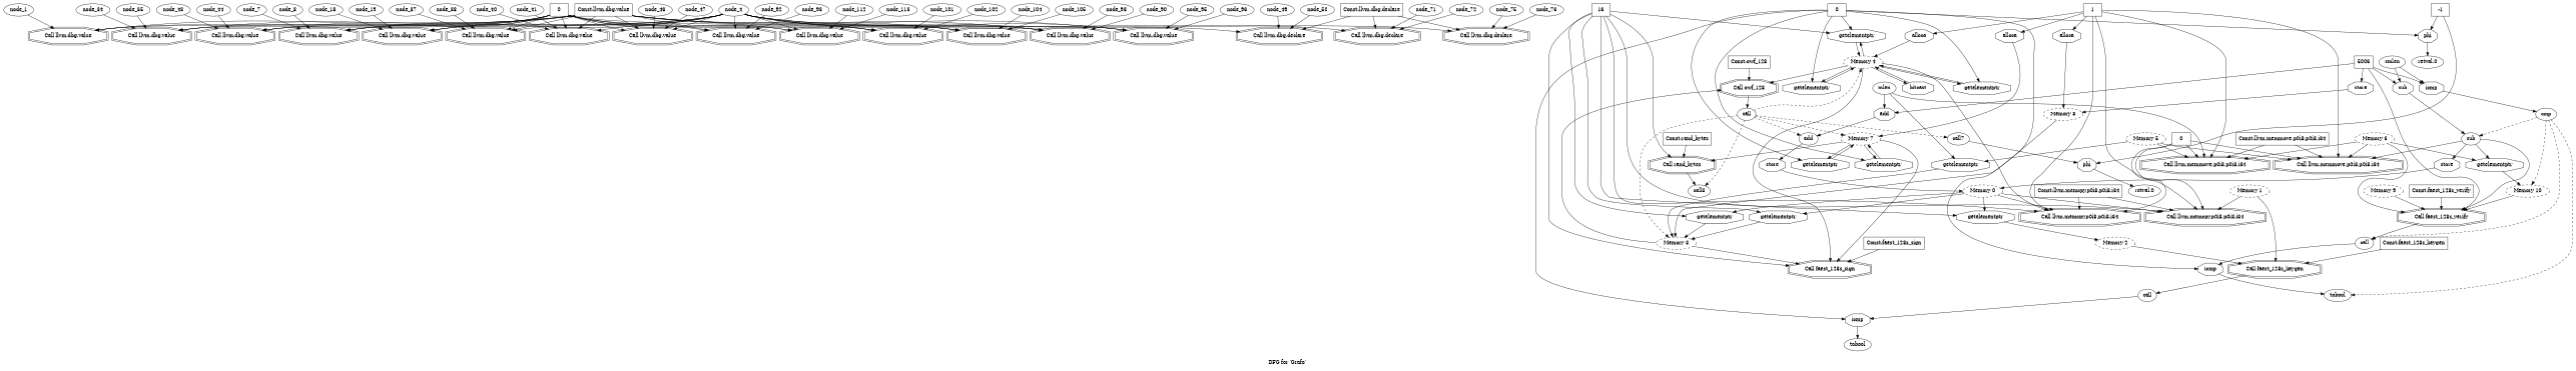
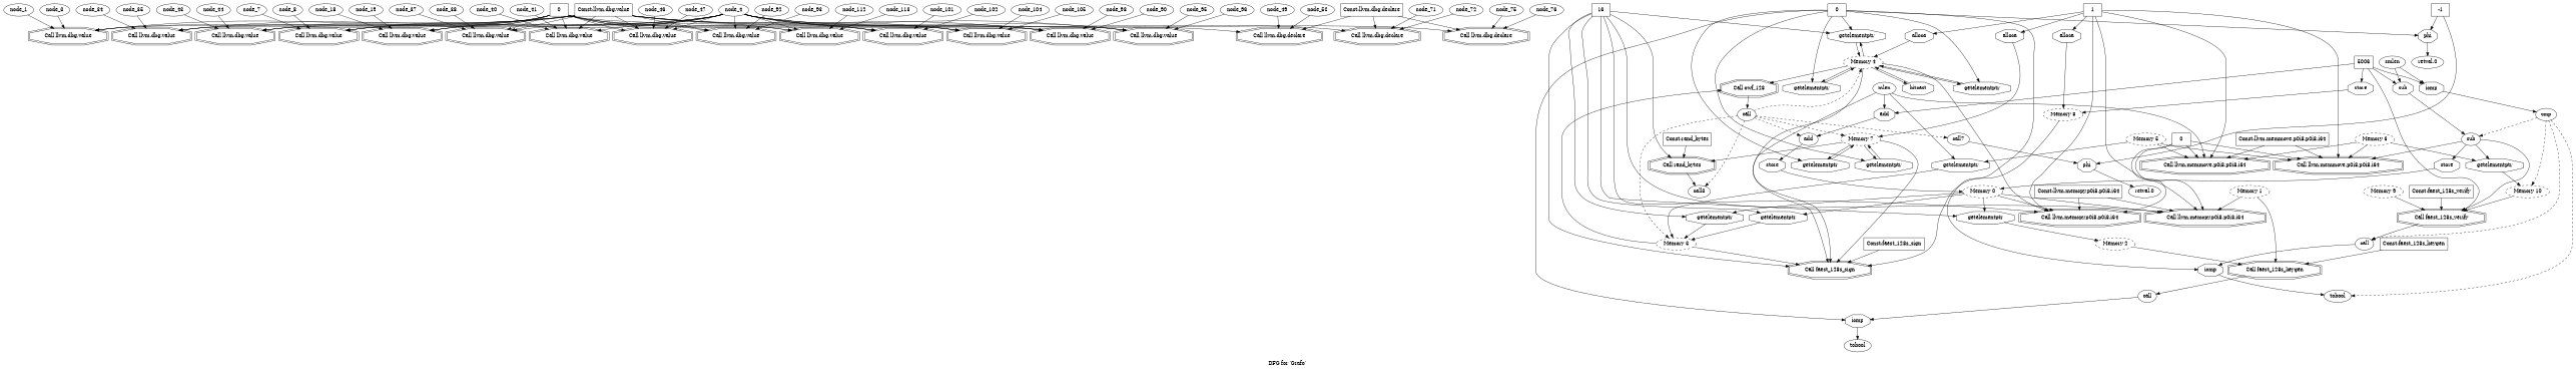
  digraph {
    label="DFG for 'Grafo' "
    node [shape=ellipse style=solid]
    n1 [label="Call llvm.dbg.value" shape=doubleoctagon]
    node_1
    n3 [label=0 shape=box]
    n4 [label="Call llvm.dbg.value" shape=doubleoctagon]
    n5 [label="Call llvm.dbg.value" shape=doubleoctagon]
    n6 [label="Call llvm.dbg.value" shape=doubleoctagon]
    n7 [label="Call llvm.dbg.value" shape=doubleoctagon]
    n8 [label="Call llvm.dbg.value" shape=doubleoctagon]
    n9 [label="Call llvm.dbg.value" shape=doubleoctagon]
    n10 [label="Call llvm.dbg.value" shape=doubleoctagon]
    n11 [label="Call llvm.dbg.value" shape=doubleoctagon]
    n12 [label="Call llvm.dbg.value" shape=doubleoctagon]
    n13 [label="Call llvm.dbg.value" shape=doubleoctagon]
    n14 [label="Call llvm.dbg.value" shape=doubleoctagon]
    n15 [label="Call llvm.dbg.value" shape=doubleoctagon]
    n16 [label="Call llvm.dbg.value" shape=doubleoctagon]
+   node_3
    node_4
    n19 [label="Call llvm.dbg.declare" shape=doubleoctagon]
    n20 [label="Call llvm.dbg.declare" shape=doubleoctagon]
    n21 [label="Call llvm.dbg.declare" shape=doubleoctagon]
    n22 [label="Const:llvm.dbg.value" shape=box]
    node_7
    node_8
    n25 [label="Memory 2" style=dashed]
    n26 [label="Call faest_128s_keygen" shape=doubleoctagon]
    n27 [label=call]
    n28 [label=icmp shape=octagon]
    n29 [label=getelementptr shape=octagon]
    n30 [label="Memory 0" style=dashed]
    n31 [label="Call llvm.memcpy.p0i8.p0i8.i64" shape=doubleoctagon]
    n32 [label="Call llvm.memcpy.p0i8.p0i8.i64" shape=doubleoctagon]
    n33 [label=getelementptr shape=octagon]
    n34 [label=getelementptr shape=octagon]
    n35 [label="Memory 3" style=dashed]
    n36 [label="Call faest_128s_sign" shape=doubleoctagon]
    n37 [label="Call owf_128" shape=doubleoctagon]
    n38 [label=16 shape=box]
    n39 [label=getelementptr shape=octagon]
    n40 [label="Call rand_bytes" shape=doubleoctagon]
    n41 [label="Memory 4" style=dashed]
    n42 [label=call3]
    n43 [label=getelementptr shape=octagon]
    n44 [label=getelementptr shape=octagon]
    n45 [label=bitcast shape=octagon]
    n46 [label=call7]
    n47 [label=phi shape=octagon]
    n48 [label=tobool]
    n49 [label="Memory 1" style=dashed]
    n50 [label="Const:faest_128s_keygen" shape=box]
    node_18
    node_19
    n53 [label=0 shape=box]
    n54 [label=getelementptr shape=octagon]
    n55 [label=getelementptr shape=octagon]
    n56 [label=icmp shape=octagon]
    n57 [label=phi shape=octagon]
    n58 [label="Memory 7" style=dashed]
    n59 [label=tobool]
    n60 [label="retval.0"]
    n61 [label=1 shape=box]
    n62 [label=alloca shape=octagon]
    n63 [label=alloca shape=octagon]
    n64 [label=alloca shape=octagon]
    n65 [label="Call llvm.memmove.p0i8.p0i8.i64" shape=doubleoctagon]
    n66 [label="Call llvm.memmove.p0i8.p0i8.i64" shape=doubleoctagon]
    n67 [label="Memory 8" style=dashed]
    n68 [label=0 shape=box]
    n69 [label="Const:llvm.memcpy.p0i8.p0i8.i64" shape=box]
    n70 [label=call]
    n71 [label=add]
    node_34
    node_35
    node_37
    node_38
    node_40
    node_41
    node_43
    node_44
    node_46
    node_47
    node_49
    node_50
    n84 [label="Const:llvm.dbg.declare" shape=box]
    n85 [label=store shape=octagon]
    n86 [label="retval.0"]
-   n87 [label="Const:owf_128" shape=box]
    n88 [label=add shape=octagon]
    n89 [label=mlen]
    n90 [label=getelementptr shape=octagon]
    n91 [label=5006 shape=box]
    n92 [label=store shape=octagon]
    n93 [label=icmp shape=octagon]
    n94 [label=sub shape=octagon]
    n95 [label="Call faest_128s_verify" shape=doubleoctagon]
    n96 [label=cmp]
    n97 [label=sub]
    n98 [label=call]
    n99 [label="Memory 10" style=dashed]
    n100 [label=getelementptr shape=octagon]
    n101 [label=store shape=octagon]
    n102 [label="Memory 5" style=dashed]
    n103 [label="Memory 6" style=dashed]
    n104 [label="Const:llvm.memmove.p0i8.p0i8.i64" shape=box]
    node_71
    node_72
    node_75
    node_76
    n109 [label="Const:rand_bytes" shape=box]
    n110 [label="Const:faest_128s_sign" shape=box]
    n111 [label=-1 shape=box]
    node_92
    node_93
    node_95
    node_96
    node_98
    n117 [label=node_90]
    node_101
    node_102
    node_104
    node_105
    n122 [label=smlen]
    node_112
    node_113
    n125 [label="Memory 9" style=dashed]
    n126 [label="Const:faest_128s_verify" shape=box]
    node_1 -> n1
    n3 -> n1
    n3 -> n4
    n3 -> n5
    n3 -> n6
    n3 -> n7
    n3 -> n8
    n3 -> n9
    n3 -> n10
    n3 -> n11
    n3 -> n12
    n3 -> n13
    n3 -> n14
    n3 -> n15
    n3 -> n16
+   node_3 -> n1
    node_4 -> n1
    node_4 -> n4
    node_4 -> n5
    node_4 -> n6
    node_4 -> n7
    node_4 -> n8
    node_4 -> n9
    node_4 -> n10
    node_4 -> n11
    node_4 -> n12
    node_4 -> n13
    node_4 -> n14
    node_4 -> n15
    node_4 -> n16
    node_4 -> n19
    node_4 -> n20
    node_4 -> n21
    n22 -> n1
    n22 -> n4
    n22 -> n5
    n22 -> n6
    n22 -> n7
    n22 -> n8
    n22 -> n9
    n22 -> n10
    n22 -> n11
    n22 -> n12
    n22 -> n13
    n22 -> n14
    n22 -> n15
    n22 -> n16
    node_7 -> n4
    node_8 -> n4
    n25 -> n26
    n26 -> n27
    n27 -> n28
    n28 -> n48
    n29 -> n25
    n30 -> n29
    n30 -> n31
    n30 -> n32
    n30 -> n33
    n30 -> n34
    n33 -> n35
    n34 -> n35
    n35 -> n36
    n35 -> n37
    n37 -> n70
    n38 -> n29
    n38 -> n31
    n38 -> n32
    n38 -> n33
    n38 -> n34
    n38 -> n36
    n38 -> n39
    n38 -> n40
    n39 -> n41
    n40 -> n42
    n41 -> n32
    n41 -> n36
    n41 -> n37
    n41 -> n39
    n41 -> n43
    n41 -> n44
    n41 -> n45
    n43 -> n41
    n44 -> n41
    n45 -> n41
    n46 -> n47
    n47 -> n86
    n49 -> n26
    n49 -> n31
    n50 -> n26
    node_18 -> n5
    node_19 -> n5
    n53 -> n28
    n53 -> n39
    n53 -> n43
    n53 -> n44
    n53 -> n54
    n53 -> n55
    n53 -> n56
    n53 -> n57
    n54 -> n58
    n55 -> n58
    n56 -> n59
    n57 -> n60
    n58 -> n36
    n58 -> n40
    n58 -> n54
    n58 -> n55
    n61 -> n31
    n61 -> n32
    n61 -> n62
    n61 -> n63
    n61 -> n64
    n61 -> n65
    n61 -> n66
    n62 -> n41
    n63 -> n67
    n64 -> n58
-   n67 -> n35
+   n67 -> n36
    n68 -> n31
    n68 -> n32
    n68 -> n65
    n68 -> n66
    n69 -> n31
    n69 -> n32
    n70 -> n35 [style=dashed]
    n70 -> n41 [style=dashed]
    n70 -> n42 [style=dashed]
    n70 -> n46 [style=dashed]
    n70 -> n58 [style=dashed]
    n70 -> n71 [style=dashed]
    n71 -> n85
    node_34 -> n6
    node_35 -> n6
    node_37 -> n7
    node_38 -> n7
    node_40 -> n8
    node_41 -> n8
    node_43 -> n9
    node_44 -> n9
    node_46 -> n10
    node_47 -> n10
    node_49 -> n19
    node_50 -> n19
    n84 -> n19
    n84 -> n20
    n84 -> n21
    n85 -> n30
-   n87 -> n37
    n88 -> n71
+   n89 -> n36
    n89 -> n65
    n89 -> n88
    n89 -> n90
    n90 -> n35
    n91 -> n88
    n91 -> n92
    n91 -> n93
    n91 -> n94
    n91 -> n95
    n92 -> n67
    n93 -> n96
    n94 -> n97
    n95 -> n98
    n96 -> n59 [style=dashed]
    n96 -> n97 [style=dashed]
    n96 -> n98 [style=dashed]
    n96 -> n99 [style=dashed]
    n97 -> n66
    n97 -> n95
    n97 -> n100
    n97 -> n101
    n98 -> n56
    n99 -> n95
    n100 -> n99
    n101 -> n30
    n102 -> n65
    n102 -> n66
    n102 -> n90
    n103 -> n65
    n103 -> n66
-   n103 -> n95
    n103 -> n100
    n104 -> n65
    n104 -> n66
    node_71 -> n20
    node_72 -> n20
    node_75 -> n21
    node_76 -> n21
    n109 -> n40
    n110 -> n36
    n111 -> n47
    n111 -> n57
    node_92 -> n11
    node_93 -> n11
    node_95 -> n12
    node_96 -> n12
    node_98 -> n13
    n117 -> n13
    node_101 -> n14
    node_102 -> n14
    node_104 -> n15
    node_105 -> n15
    n122 -> n93
    n122 -> n94
    node_112 -> n16
    node_113 -> n16
    n125 -> n95
    n126 -> n95
  }
